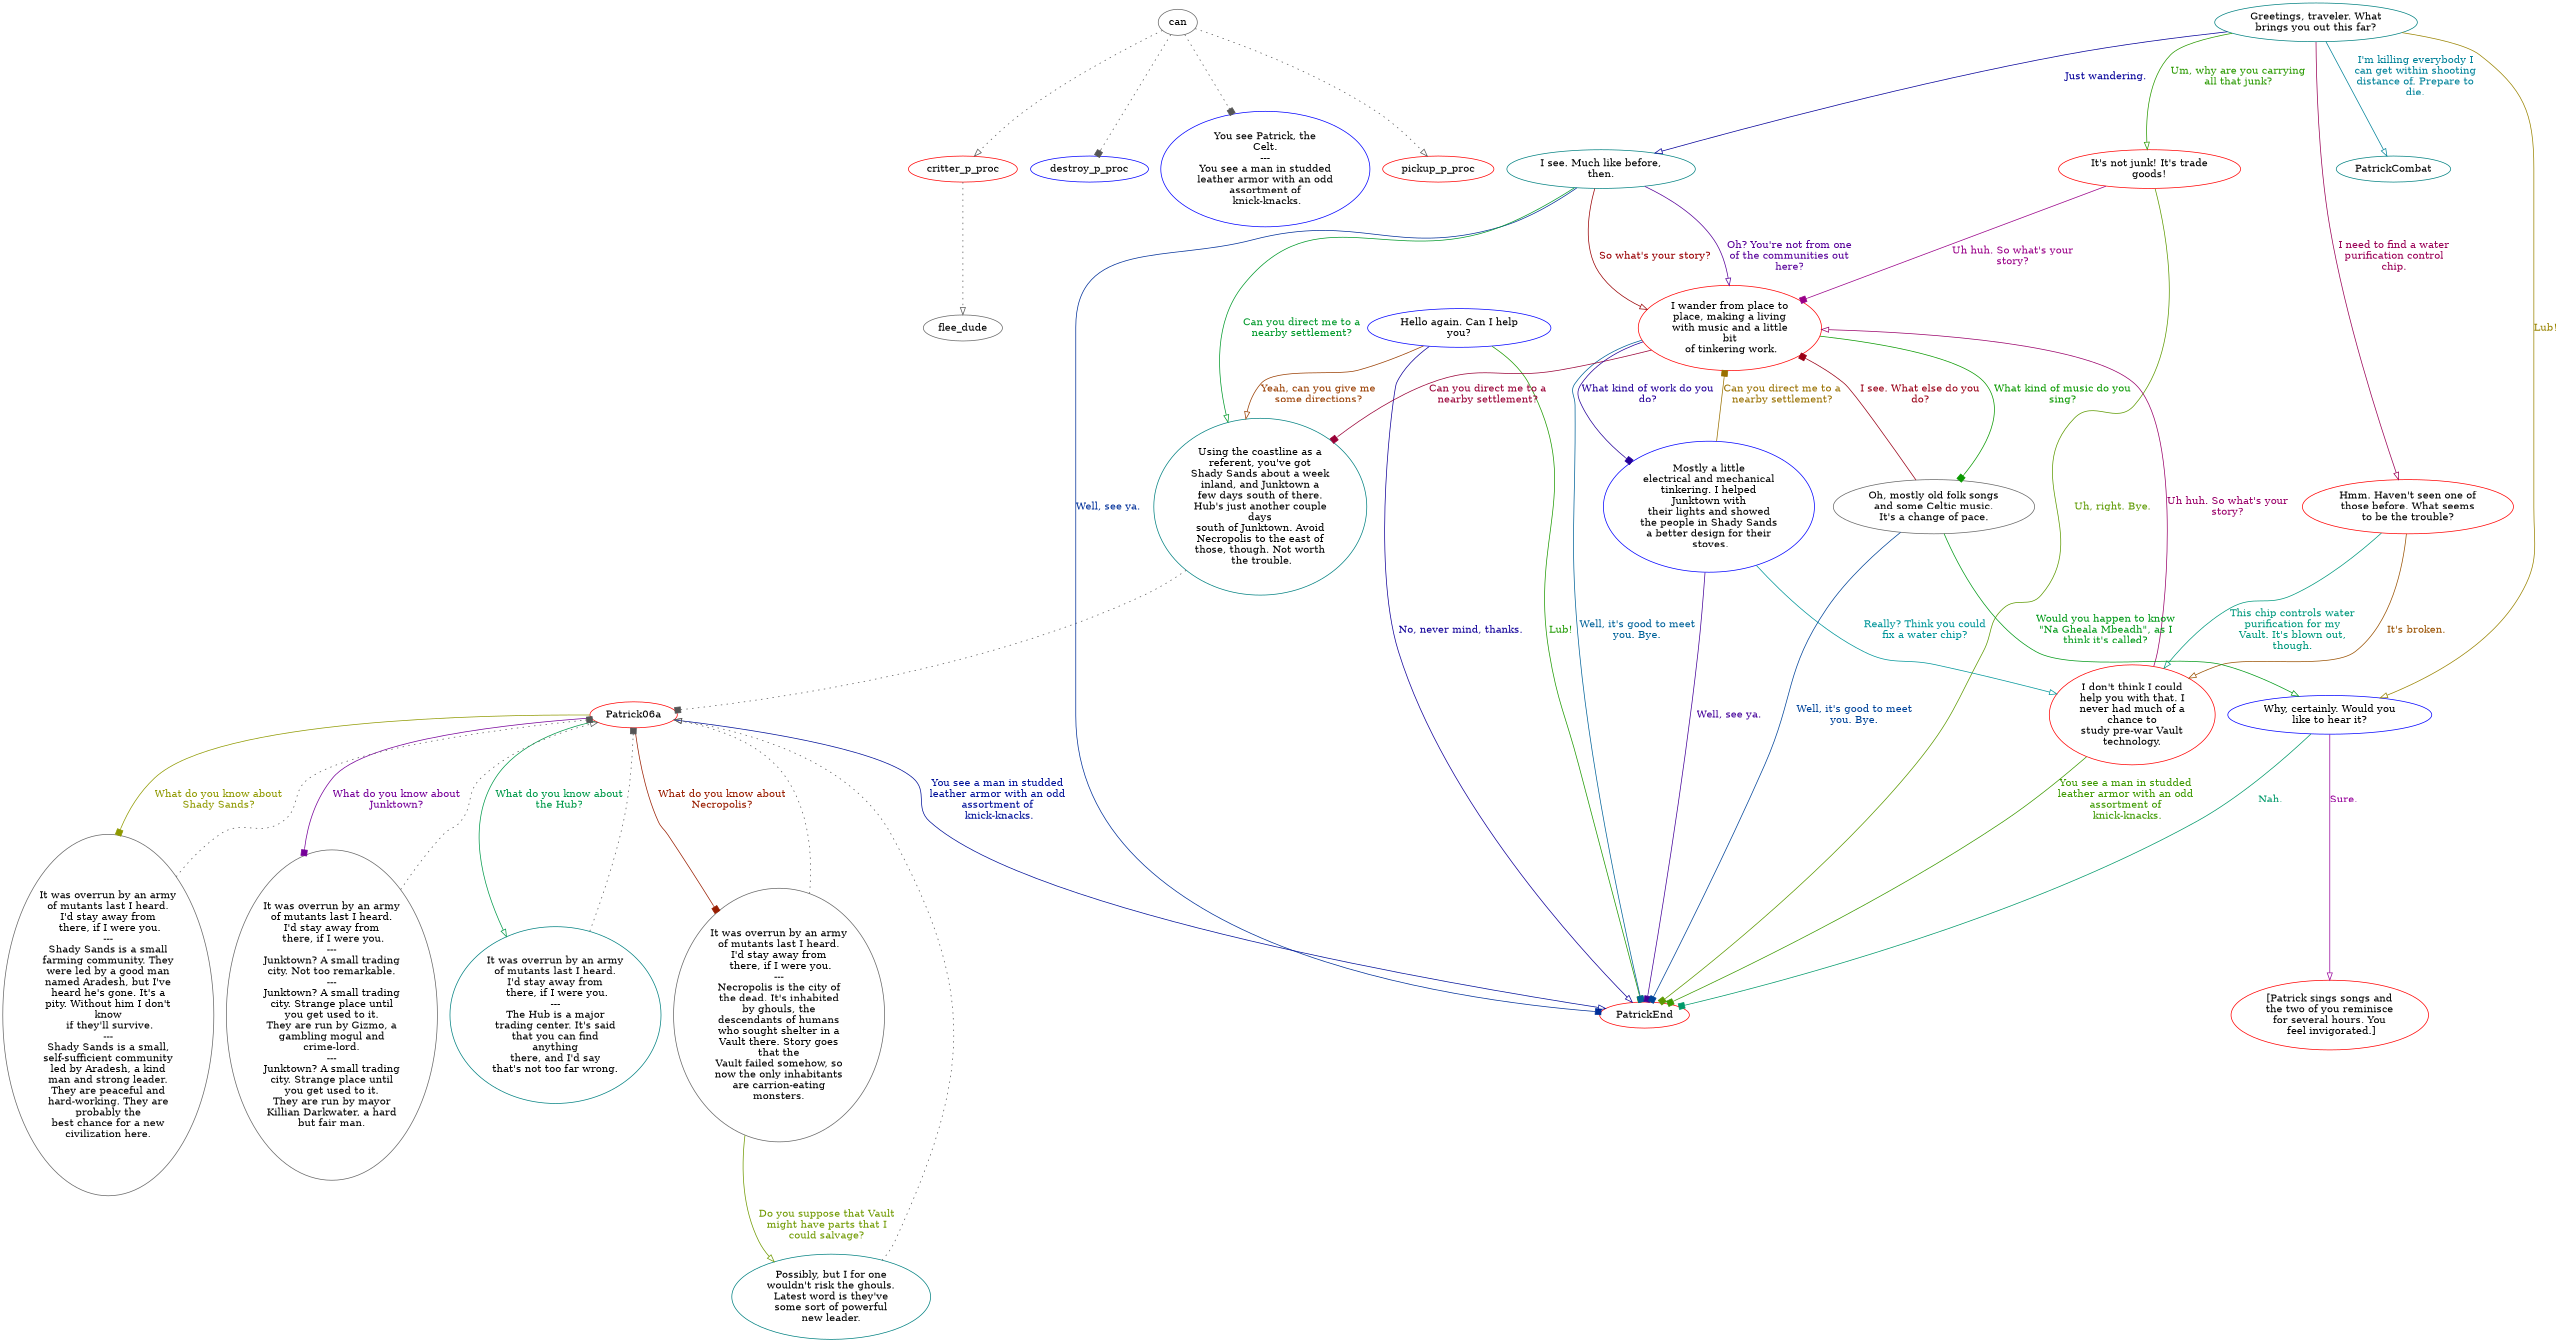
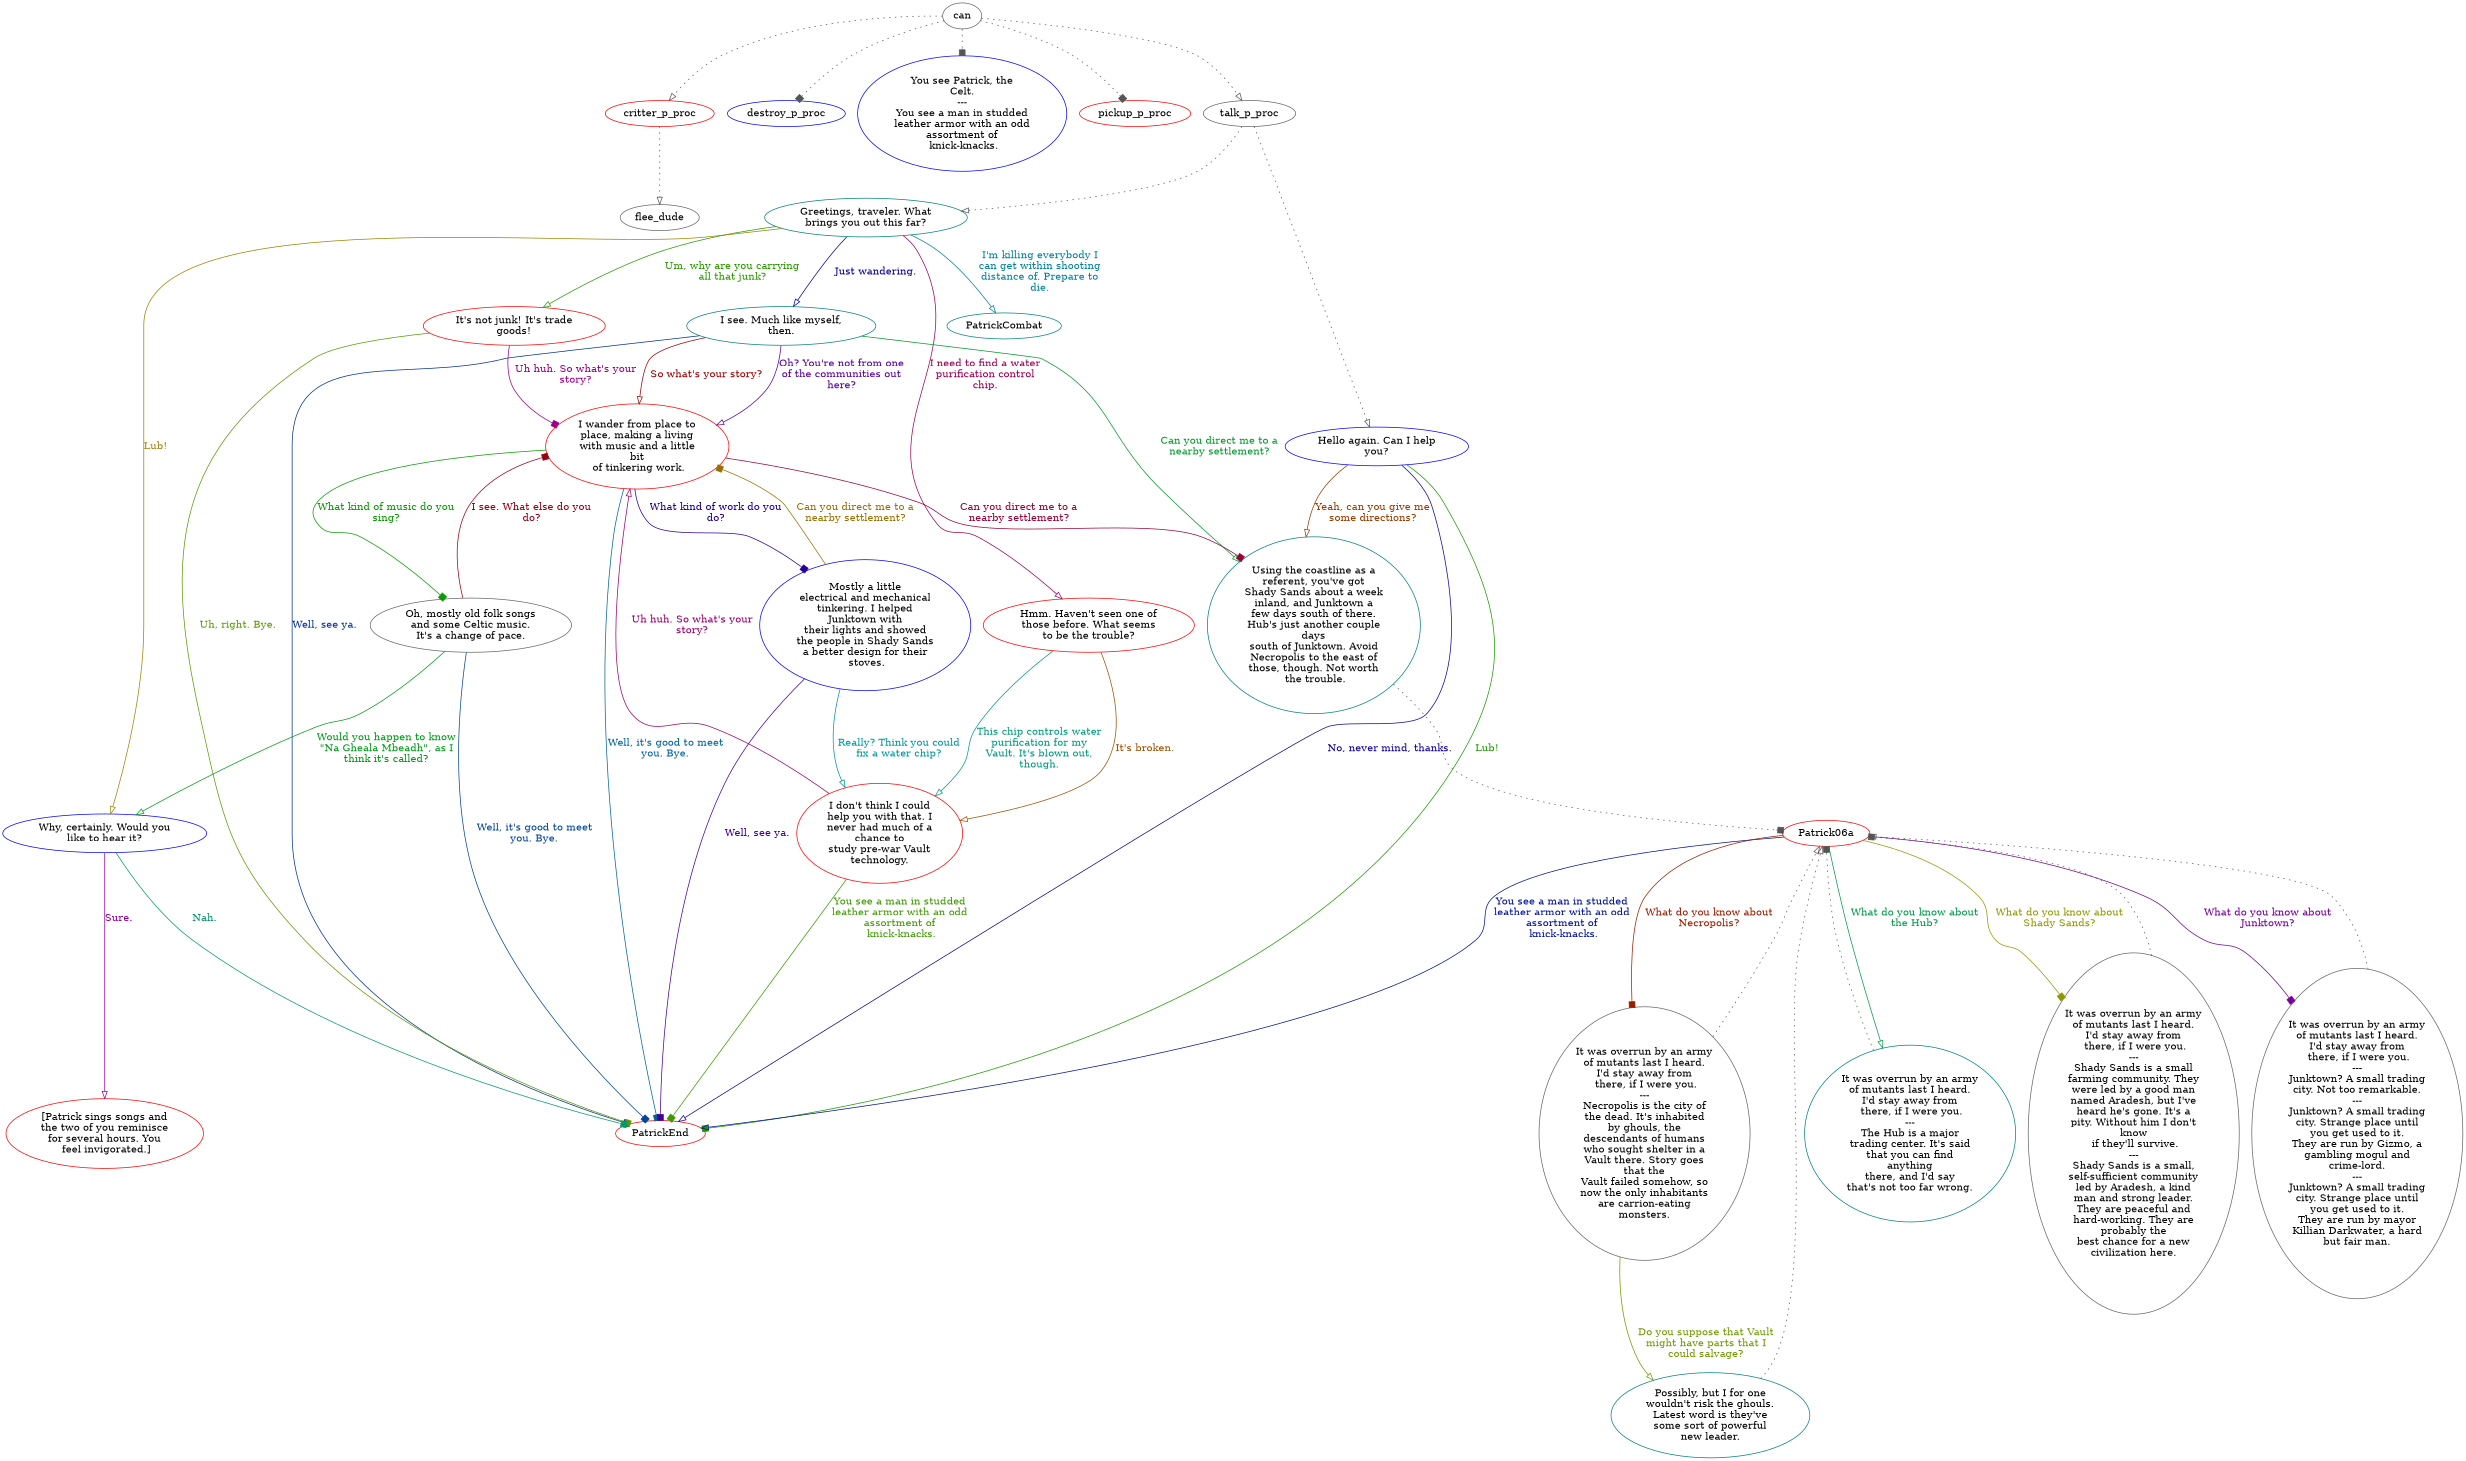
  digraph {
    node [color=red fillcolor="#FFFFFF" style=filled]
    edge [arrowhead=onormal color="#555555"]
    n1 [color=gray40 label=can]
    critter_p_proc
    destroy_p_proc [color=blue]
    n4 [color=blue label="You see Patrick, the\nCelt.\n---\nYou see a man in studded\nleather armor with an odd\nassortment of\n knick-knacks."]
    pickup_p_proc
+   talk_p_proc [color=gray40]
    flee_dude [color=gray40]
    n8 [color=blue label="Hello again. Can I help\nyou?"]
    n9 [color=teal label="Greetings, traveler. What\nbrings you out this far?"]
    PatrickEnd
    n11 [color=teal label="Using the coastline as a\nreferent, you've got\nShady Sands about a week\ninland, and Junktown a\nfew days south of there.\nHub's just another couple\ndays\nsouth of Junktown. Avoid\nNecropolis to the east of\nthose, though. Not worth\n the trouble."]
-   n12 [color=teal label="I see. Much like before,\nthen."]
+   n12 [color=teal label="I see. Much like myself,\nthen."]
    n13 [label="It's not junk! It's trade\ngoods!"]
    n14 [label="Hmm. Haven't seen one of\nthose before. What seems\nto be the trouble?"]
    PatrickCombat [color=teal]
    n16 [color=blue label="Why, certainly. Would you\nlike to hear it?"]
    Patrick06a
    n18 [label="I wander from place to\nplace, making a living\nwith music and a little\nbit\n of tinkering work."]
    n19 [label="I don't think I could\nhelp you with that. I\nnever had much of a\nchance to\nstudy pre-war Vault\ntechnology."]
    n20 [color=blue label="Mostly a little\nelectrical and mechanical\ntinkering. I helped\nJunktown with\ntheir lights and showed\nthe people in Shady Sands\na better design for their\n stoves."]
    n21 [color=gray40 label="Oh, mostly old folk songs\nand some Celtic music.\nIt's a change of pace."]
    n22 [color=gray40 label="It was overrun by an army\nof mutants last I heard.\nI'd stay away from\n there, if I were you.\n---\nShady Sands is a small\nfarming community. They\nwere led by a good man\nnamed Aradesh, but I've\nheard he's gone. It's a\npity. Without him I don't\nknow\n if they'll survive.\n---\nShady Sands is a small,\nself-sufficient community\nled by Aradesh, a kind\nman and strong leader.\nThey are peaceful and\nhard-working. They are\nprobably the\nbest chance for a new\ncivilization here."]
    n23 [color=gray40 label="It was overrun by an army\nof mutants last I heard.\nI'd stay away from\n there, if I were you.\n---\nJunktown? A small trading\ncity. Not too remarkable.\n---\nJunktown? A small trading\ncity. Strange place until\nyou get used to it.\nThey are run by Gizmo, a\ngambling mogul and\ncrime-lord.\n---\nJunktown? A small trading\ncity. Strange place until\nyou get used to it.\nThey are run by mayor\nKillian Darkwater, a hard\nbut fair man."]
    n24 [color=teal label="It was overrun by an army\nof mutants last I heard.\nI'd stay away from\n there, if I were you.\n---\nThe Hub is a major\ntrading center. It's said\nthat you can find\nanything\nthere, and I'd say\nthat's not too far wrong."]
    n25 [color=gray40 label="It was overrun by an army\nof mutants last I heard.\nI'd stay away from\n there, if I were you.\n---\nNecropolis is the city of\nthe dead. It's inhabited\nby ghouls, the\ndescendants of humans\nwho sought shelter in a\nVault there. Story goes\nthat the\nVault failed somehow, so\nnow the only inhabitants\nare carrion-eating\nmonsters."]
    n26 [label="[Patrick sings songs and\nthe two of you reminisce\nfor several hours. You\n feel invigorated.]"]
    n27 [color=teal label="Possibly, but I for one\nwouldn't risk the ghouls.\nLatest word is they've\nsome sort of powerful\nnew leader."]
    n1 -> critter_p_proc [style=dotted]
    n1 -> destroy_p_proc [arrowhead=box style=dotted]
    n1 -> n4 [arrowhead=box style=dotted]
-   n1 -> pickup_p_proc [style=dotted]
+   n1 -> pickup_p_proc [arrowhead=box style=dotted]
+   n1 -> talk_p_proc [style=dotted]
    critter_p_proc -> flee_dude [style=dotted]
+   talk_p_proc -> n8 [style=dotted]
+   talk_p_proc -> n9 [style=dotted]
    n8 -> PatrickEnd [color="#100099" fontcolor="#100099" label="No, never mind, thanks."]
    n8 -> PatrickEnd [arrowhead=box color="#1D9900" fontcolor="#1D9900" label="Lub!"]
    n8 -> n11 [color="#993D00" fontcolor="#993D00" label="Yeah, can you give me\nsome directions?"]
    n9 -> n12 [color="#040099" fontcolor="#040099" label="Just wandering."]
    n9 -> n13 [color="#299900" fontcolor="#299900" label="Um, why are you carrying\nall that junk?"]
    n9 -> n14 [color="#990055" fontcolor="#990055" label="I need to find a water\npurification control\nchip."]
    n9 -> PatrickCombat [color="#008299" fontcolor="#008299" label="I'm killing everybody I\ncan get within shooting\ndistance of. Prepare to\ndie."]
    n9 -> n16 [color="#998300" fontcolor="#998300" label="Lub!"]
    n11 -> Patrick06a [arrowhead=box style=dotted]
    n12 -> PatrickEnd [arrowhead=box color="#002F99" fontcolor="#002F99" label="Well, see ya."]
    n12 -> n11 [color="#00992A" fontcolor="#00992A" label="Can you direct me to a\nnearby settlement?"]
    n12 -> n18 [color="#570099" fontcolor="#570099" label="Oh? You're not from one\nof the communities out\nhere?"]
    n12 -> n18 [color="#990003" fontcolor="#990003" label="So what's your story?"]
    n13 -> PatrickEnd [arrowhead=box color="#5C9900" fontcolor="#5C9900" label="Uh, right. Bye."]
    n13 -> n18 [arrowhead=box color="#990088" fontcolor="#990088" label="Uh huh. So what's your\nstory?"]
    n14 -> n19 [color="#00997D" fontcolor="#00997D" label="This chip controls water\npurification for my\nVault. It's blown out,\nthough."]
    n14 -> n19 [color="#995000" fontcolor="#995000" label="It's broken."]
    n16 -> PatrickEnd [arrowhead=box color="#009969" fontcolor="#009969" label="Nah."]
    n16 -> n26 [color="#960099" fontcolor="#960099" label="Sure."]
    Patrick06a -> PatrickEnd [color="#001099" fontcolor="#001099" label="You see a man in studded\nleather armor with an odd\nassortment of\n knick-knacks."]
    Patrick06a -> n22 [arrowhead=box color="#8F9900" fontcolor="#8F9900" label="What do you know about\nShady Sands?"]
    Patrick06a -> n23 [arrowhead=box color="#760099" fontcolor="#760099" label="What do you know about\nJunktown?"]
    Patrick06a -> n24 [color="#00994A" fontcolor="#00994A" label="What do you know about\nthe Hub?"]
    Patrick06a -> n25 [arrowhead=box color="#991D00" fontcolor="#991D00" label="What do you know about\nNecropolis?"]
    n18 -> PatrickEnd [arrowhead=box color="#006299" fontcolor="#006299" label="Well, it's good to meet\nyou. Bye."]
    n18 -> n11 [arrowhead=box color="#990036" fontcolor="#990036" label="Can you direct me to a\nnearby settlement?"]
    n18 -> n20 [arrowhead=box color="#240099" fontcolor="#240099" label="What kind of work do you\ndo?"]
    n18 -> n21 [arrowhead=box color="#099900" fontcolor="#099900" label="What kind of music do you\nsing?"]
    n19 -> PatrickEnd [arrowhead=box color="#3C9900" fontcolor="#3C9900" label="You see a man in studded\nleather armor with an odd\nassortment of\n knick-knacks."]
    n19 -> n18 [color="#990069" fontcolor="#990069" label="Uh huh. So what's your\nstory?"]
    n20 -> PatrickEnd [arrowhead=box color="#430099" fontcolor="#430099" label="Well, see ya."]
    n20 -> n18 [arrowhead=box color="#997000" fontcolor="#997000" label="Can you direct me to a\nnearby settlement?"]
    n20 -> n19 [color="#009599" fontcolor="#009599" label="Really? Think you could\nfix a water chip?"]
    n21 -> PatrickEnd [arrowhead=box color="#004399" fontcolor="#004399" label="Well, it's good to meet\nyou. Bye."]
    n21 -> n16 [color="#009917" fontcolor="#009917" label="Would you happen to know\n\"Na Gheala Mbeadh\", as I\nthink it's called?"]
    n21 -> n18 [arrowhead=box color="#990016" fontcolor="#990016" label="I see. What else do you\ndo?"]
    n22 -> Patrick06a [arrowhead=box style=dotted]
    n23 -> Patrick06a [style=dotted]
    n24 -> Patrick06a [arrowhead=box style=dotted]
    n25 -> Patrick06a [style=dotted]
    n25 -> n27 [color="#6F9900" fontcolor="#6F9900" label="Do you suppose that Vault\nmight have parts that I\ncould salvage?"]
    n27 -> Patrick06a [style=dotted]
  }
